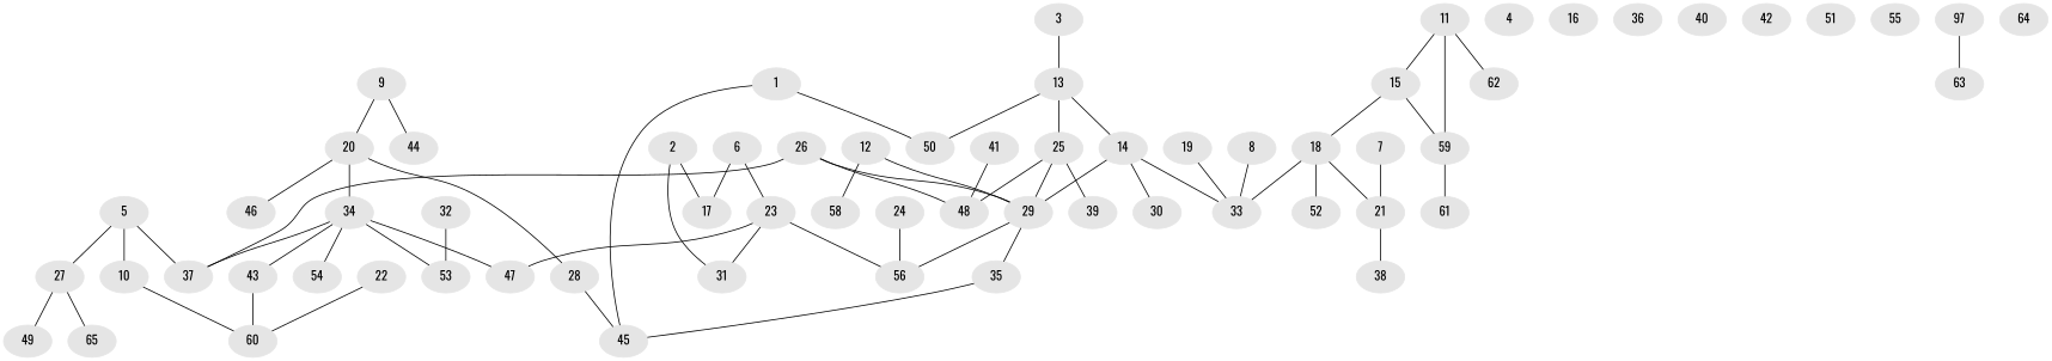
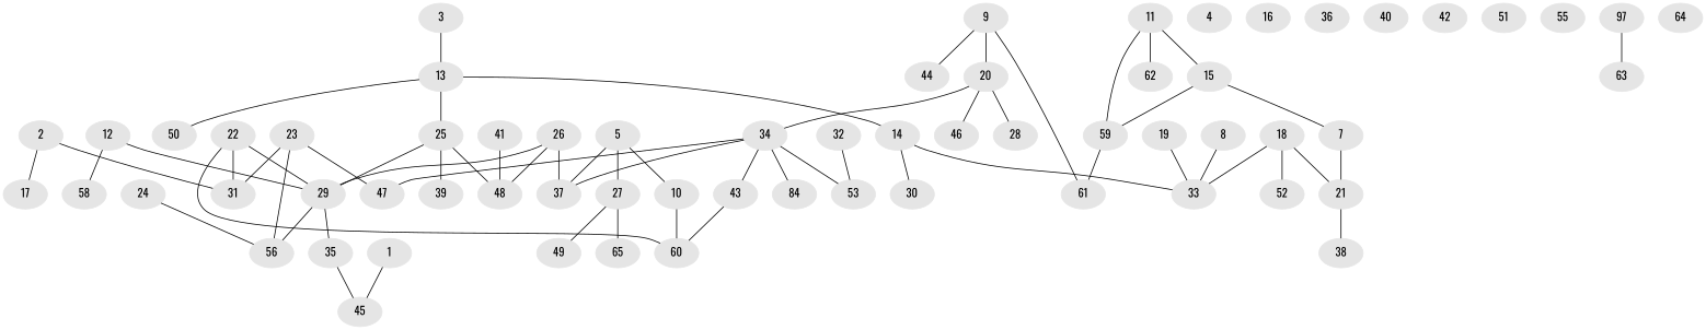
  graph {
    fontname=Oswald
    node [color=gray90 fontname=Oswald style=filled]
    edge [fontname=Oswald]
    1
    45
    50
    2
    17
    31
    3
    13
    14
    25
    4
    5
    10
    27
    37
    60
    49
    65
-   6
    23
    47
    56
    7
    21
    38
    8
    33
    9
    20
    44
    61
    28
    34
    46
    11
    15
    59
    62
    18
    12
    29
    58
    35
    30
    39
    48
    52
    16
    19
    53
    43
-   54
+   54 [label=84]
    22
    24
    26
    32
    36
    40
    41
    42
    51
    55
    n63 [label=97]
    63
    64
    1 -- 45
-   1 -- 50
    2 -- 17
    2 -- 31
    3 -- 13
    13 -- 50
    13 -- 14
    13 -- 25
    14 -- 33
    14 -- 30
    25 -- 29
    25 -- 39
    25 -- 48
    5 -- 10
    5 -- 27
    5 -- 37
    10 -- 60
    27 -- 49
    27 -- 65
-   6 -- 17
-   6 -- 23
    23 -- 31
    23 -- 47
    23 -- 56
    7 -- 21
    21 -- 38
    8 -- 33
    9 -- 20
    9 -- 44
+   9 -- 61
    20 -- 28
    20 -- 34
    20 -- 46
-   28 -- 45
    34 -- 37
    34 -- 47
    34 -- 53
    34 -- 43
    34 -- 54
    11 -- 15
    11 -- 59
    11 -- 62
    15 -- 59
-   15 -- 18
+   15 -- 7
    59 -- 61
    18 -- 21
    18 -- 33
    18 -- 52
    12 -- 29
    12 -- 58
    29 -- 56
    29 -- 35
    35 -- 45
    19 -- 33
    43 -- 60
+   22 -- 31
    22 -- 60
-   14 -- 29
+   22 -- 29
    24 -- 56
    26 -- 37
    26 -- 29
    26 -- 48
    32 -- 53
    41 -- 48
    n63 -- 63
  }
